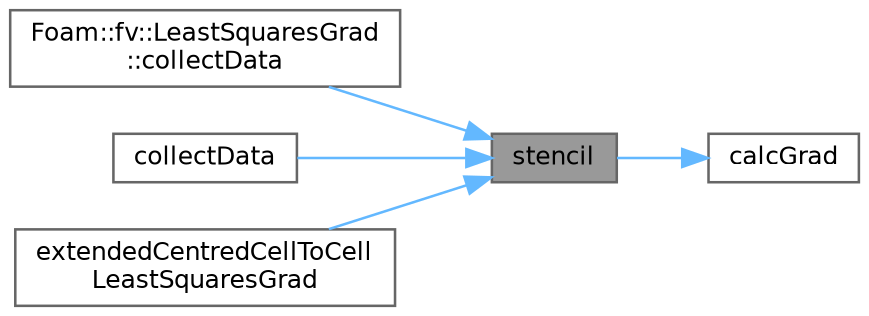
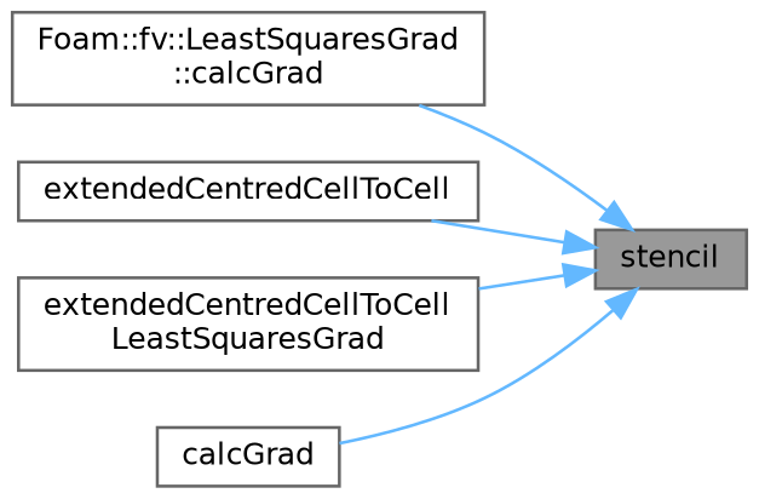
  digraph {
    rankdir=RL
    node [color=grey40 fillcolor=white fontname=Helvetica fontsize=10 shape=box style=filled]
    edge [color=steelblue1 dir=back fontname=Helvetica fontsize=10 labelfontname=Helvetica labelfontsize=10 style=solid]
    n1 [color=gray40 fillcolor=grey60 fontcolor=black height=0.2 label=stencil width=0.4]
-   n2 [height=0.2 label="Foam::fv::LeastSquaresGrad\l::collectData" width=0.4]
-   n3 [height=0.2 label=collectData width=0.4]
+   n2 [height=0.2 label="Foam::fv::LeastSquaresGrad\l::calcGrad" width=0.4]
+   n3 [height=0.2 label=extendedCentredCellToCell width=0.4]
    n4 [height=0.2 label="extendedCentredCellToCell\lLeastSquaresGrad" width=0.4]
    n5 [height=0.2 label=calcGrad width=0.4]
    n1 -> n2
    n1 -> n3
    n1 -> n4
-   n5 -> n1
+   n1 -> n5
  }
